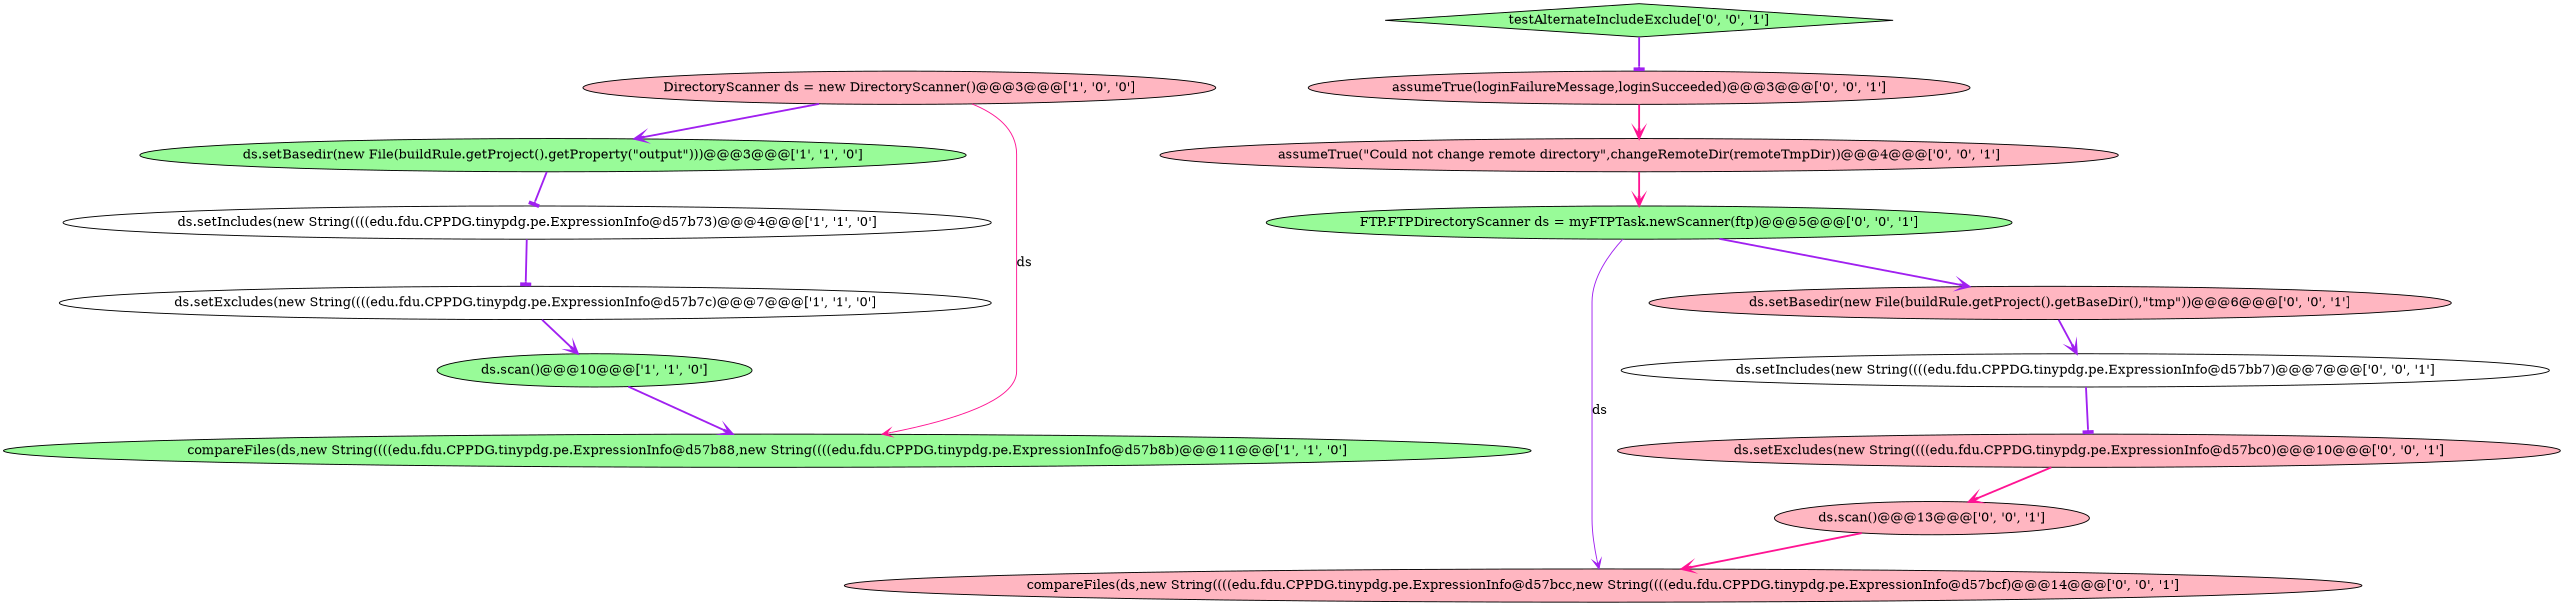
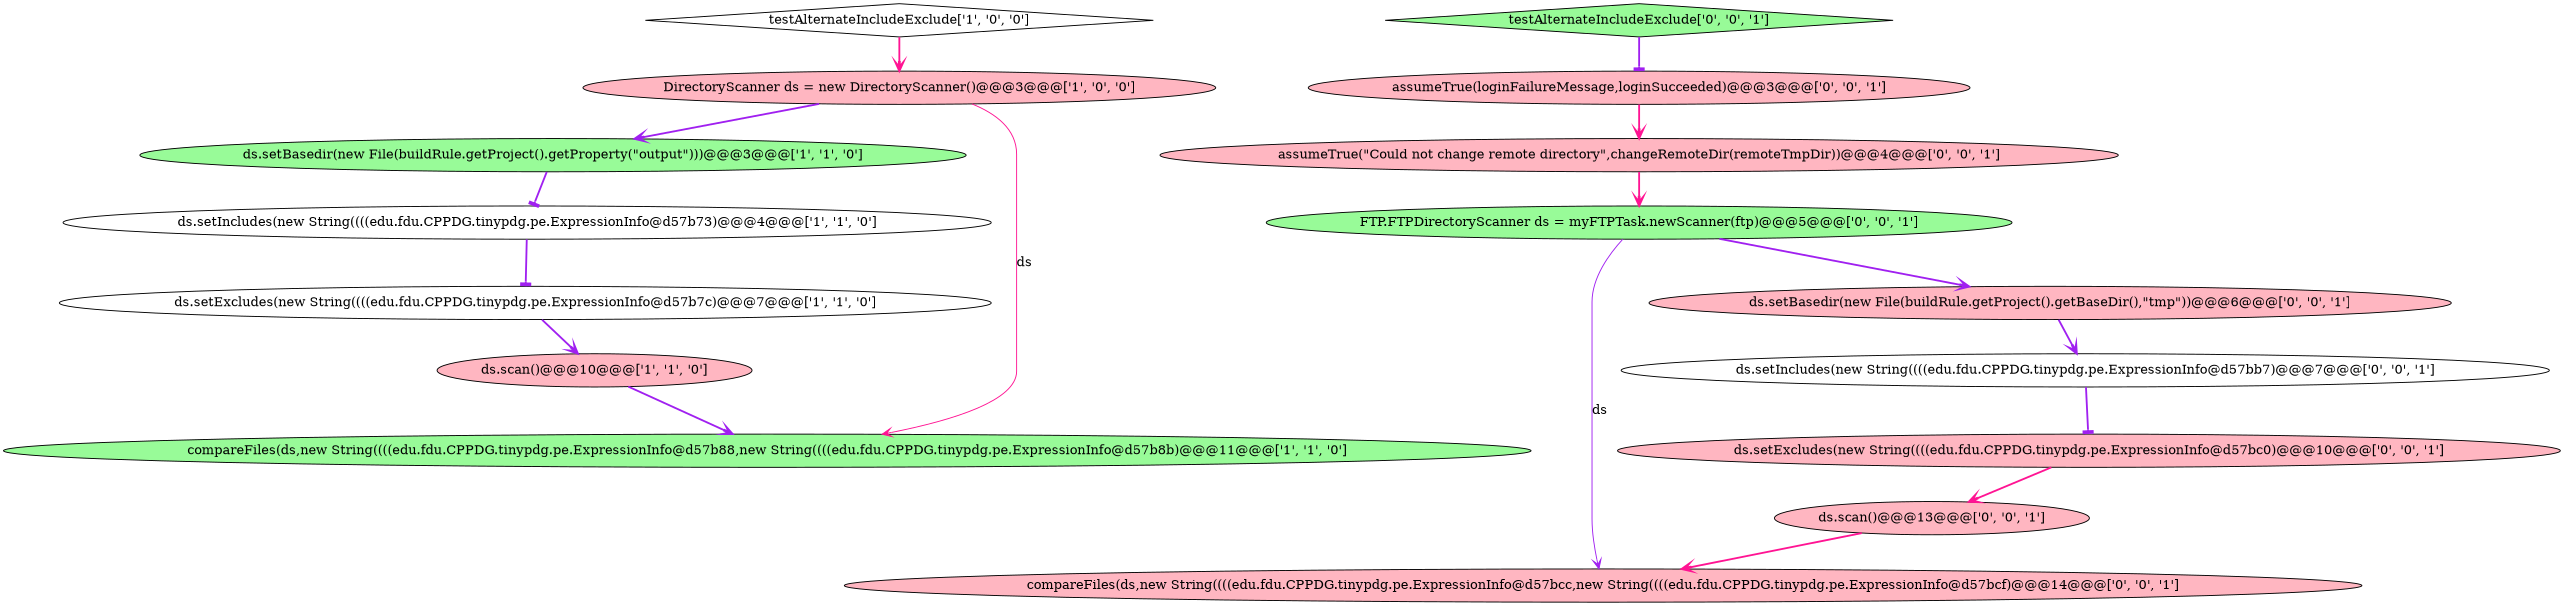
  digraph {
    node [fillcolor=lightpink shape=ellipse style=filled]
    edge [arrowhead=vee color=purple style=bold]
+   n1 [fillcolor=white label="testAlternateIncludeExclude['1', '0', '0']" shape=diamond]
    n2 [label="DirectoryScanner ds = new DirectoryScanner()@@@3@@@['1', '0', '0']"]
    n3 [fillcolor=palegreen label="ds.setBasedir(new File(buildRule.getProject().getProperty(\"output\")))@@@3@@@['1', '1', '0']"]
    n4 [fillcolor=palegreen label="compareFiles(ds,new String((((edu.fdu.CPPDG.tinypdg.pe.ExpressionInfo@d57b88,new String((((edu.fdu.CPPDG.tinypdg.pe.ExpressionInfo@d57b8b)@@@11@@@['1', '1', '0']"]
    n5 [fillcolor=white label="ds.setIncludes(new String((((edu.fdu.CPPDG.tinypdg.pe.ExpressionInfo@d57b73)@@@4@@@['1', '1', '0']"]
    n6 [label="ds.scan()@@@13@@@['0', '0', '1']"]
    n7 [label="compareFiles(ds,new String((((edu.fdu.CPPDG.tinypdg.pe.ExpressionInfo@d57bcc,new String((((edu.fdu.CPPDG.tinypdg.pe.ExpressionInfo@d57bcf)@@@14@@@['0', '0', '1']"]
    n8 [label="assumeTrue(loginFailureMessage,loginSucceeded)@@@3@@@['0', '0', '1']"]
    n9 [label="assumeTrue(\"Could not change remote directory\",changeRemoteDir(remoteTmpDir))@@@4@@@['0', '0', '1']"]
    n10 [fillcolor=palegreen label="FTP.FTPDirectoryScanner ds = myFTPTask.newScanner(ftp)@@@5@@@['0', '0', '1']"]
    n11 [fillcolor=white label="ds.setExcludes(new String((((edu.fdu.CPPDG.tinypdg.pe.ExpressionInfo@d57b7c)@@@7@@@['1', '1', '0']"]
-   n12 [fillcolor=palegreen label="ds.scan()@@@10@@@['1', '1', '0']"]
+   n12 [label="ds.scan()@@@10@@@['1', '1', '0']"]
    n13 [label="ds.setBasedir(new File(buildRule.getProject().getBaseDir(),\"tmp\"))@@@6@@@['0', '0', '1']"]
    n14 [fillcolor=white label="ds.setIncludes(new String((((edu.fdu.CPPDG.tinypdg.pe.ExpressionInfo@d57bb7)@@@7@@@['0', '0', '1']"]
    n15 [label="ds.setExcludes(new String((((edu.fdu.CPPDG.tinypdg.pe.ExpressionInfo@d57bc0)@@@10@@@['0', '0', '1']"]
    n16 [fillcolor=palegreen label="testAlternateIncludeExclude['0', '0', '1']" shape=diamond]
+   n1 -> n2 [color=deeppink]
    n2 -> n3
    n2 -> n4 [color=deeppink label=ds style=solid]
    n3 -> n5 [arrowhead=tee]
    n5 -> n11 [arrowhead=tee]
    n6 -> n7 [color=deeppink]
    n8 -> n9 [color=deeppink]
    n9 -> n10 [color=deeppink]
    n10 -> n7 [label=ds style=solid]
    n10 -> n13
    n11 -> n12
    n12 -> n4
    n13 -> n14
    n14 -> n15 [arrowhead=tee]
    n15 -> n6 [color=deeppink]
    n16 -> n8 [arrowhead=tee]
  }
